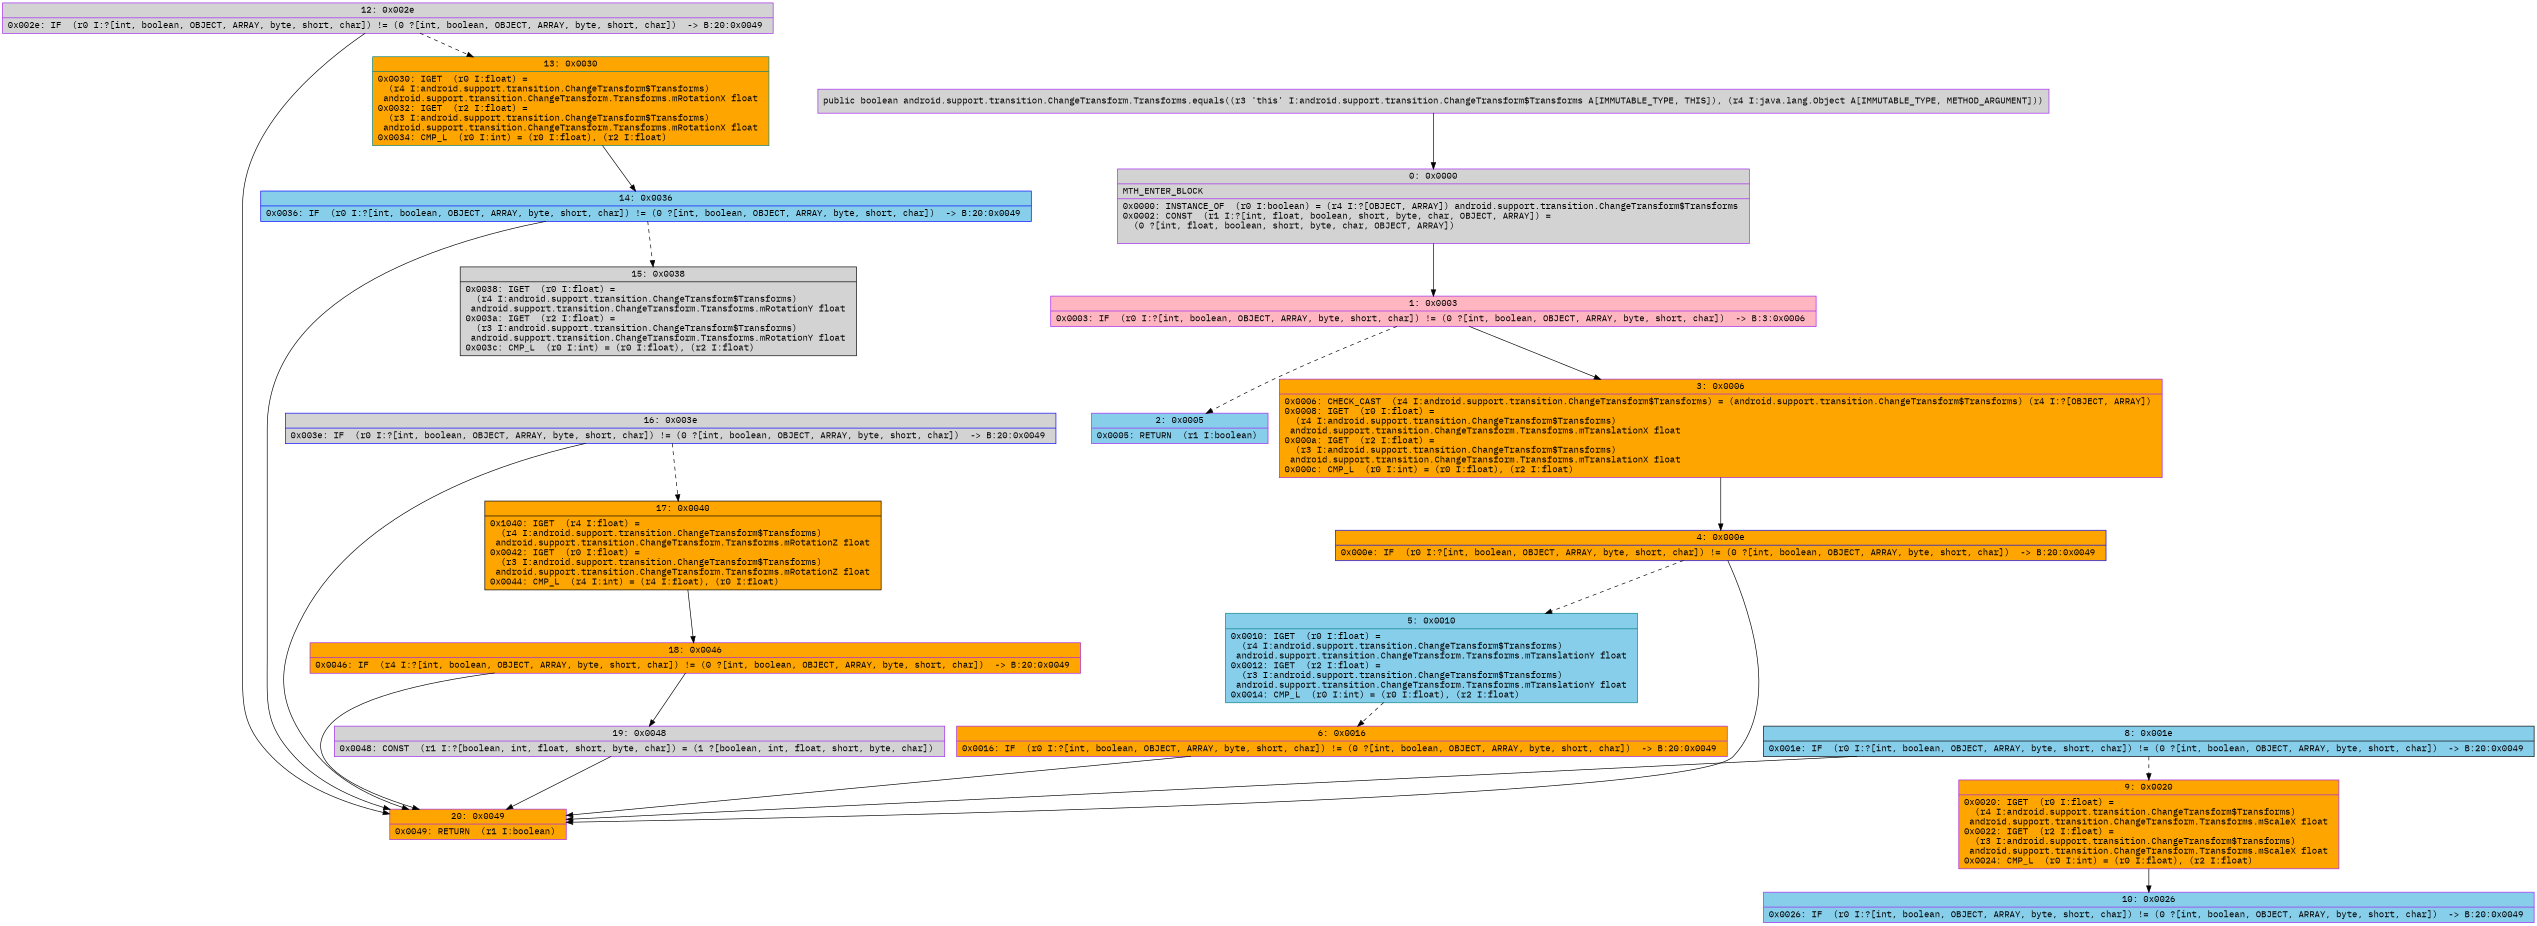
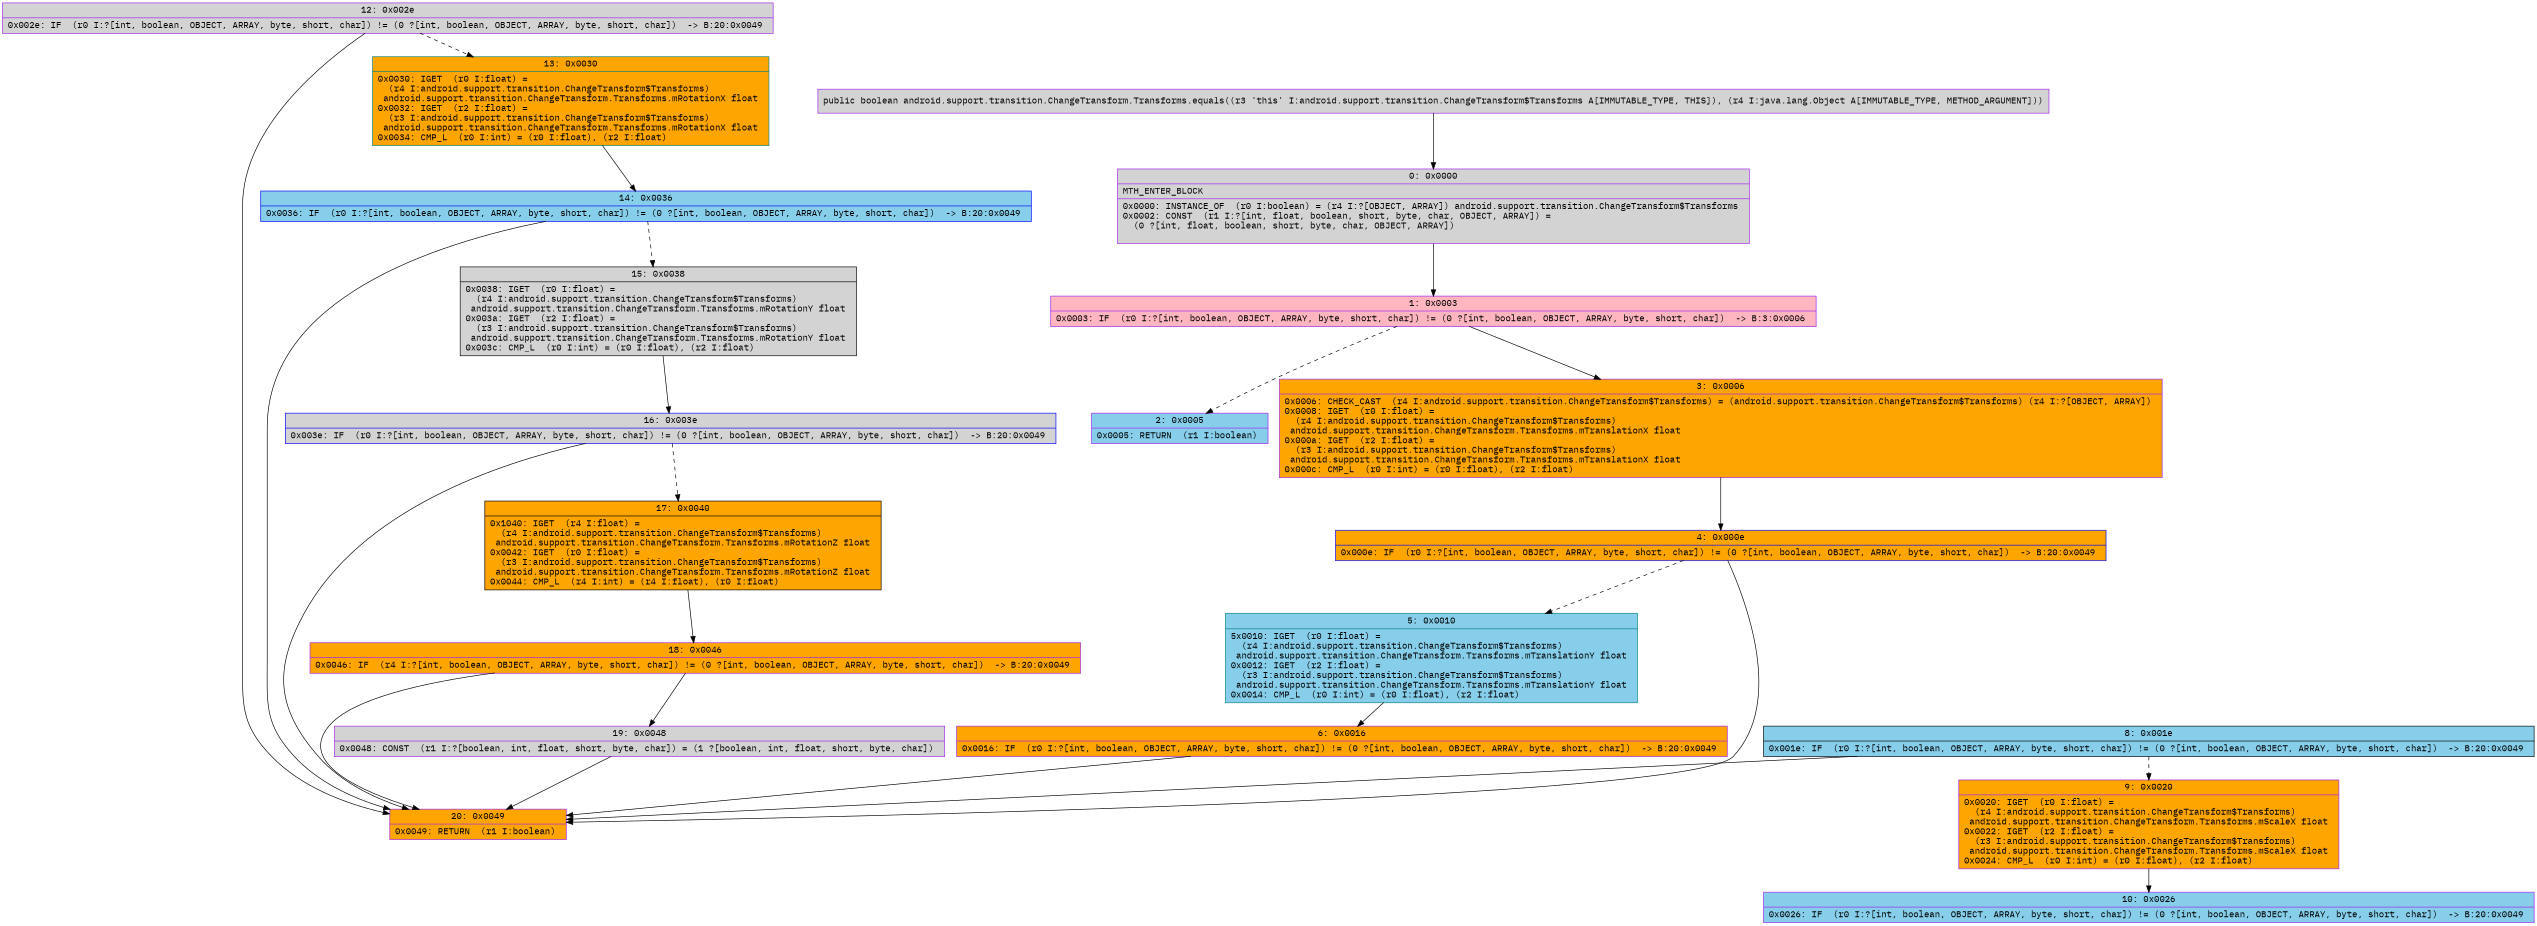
  digraph {
    fontname="IBM Plex Mono"
    node [color=purple fillcolor=orange fontname="IBM Plex Mono" shape=record style=filled]
    edge [fontname="IBM Plex Mono"]
    n1 [fillcolor=lightgrey label="{0\:\ 0x0000|MTH_ENTER_BLOCK\l|0x0000: INSTANCE_OF  (r0 I:boolean) = (r4 I:?[OBJECT, ARRAY]) android.support.transition.ChangeTransform$Transforms \l0x0002: CONST  (r1 I:?[int, float, boolean, short, byte, char, OBJECT, ARRAY]) = \l  (0 ?[int, float, boolean, short, byte, char, OBJECT, ARRAY])\l \l}"]
    n2 [fillcolor=lightpink label="{1\:\ 0x0003|0x0003: IF  (r0 I:?[int, boolean, OBJECT, ARRAY, byte, short, char]) != (0 ?[int, boolean, OBJECT, ARRAY, byte, short, char])  \-\> B:3:0x0006 \l}"]
    n3 [fillcolor=skyblue label="{2\:\ 0x0005|0x0005: RETURN  (r1 I:boolean) \l}"]
    n4 [label="{3\:\ 0x0006|0x0006: CHECK_CAST  (r4 I:android.support.transition.ChangeTransform$Transforms) = (android.support.transition.ChangeTransform$Transforms) (r4 I:?[OBJECT, ARRAY]) \l0x0008: IGET  (r0 I:float) = \l  (r4 I:android.support.transition.ChangeTransform$Transforms)\l android.support.transition.ChangeTransform.Transforms.mTranslationX float \l0x000a: IGET  (r2 I:float) = \l  (r3 I:android.support.transition.ChangeTransform$Transforms)\l android.support.transition.ChangeTransform.Transforms.mTranslationX float \l0x000c: CMP_L  (r0 I:int) = (r0 I:float), (r2 I:float) \l}"]
    n5 [color=blue label="{4\:\ 0x000e|0x000e: IF  (r0 I:?[int, boolean, OBJECT, ARRAY, byte, short, char]) != (0 ?[int, boolean, OBJECT, ARRAY, byte, short, char])  \-\> B:20:0x0049 \l}"]
-   n6 [color=teal fillcolor=skyblue label="{5\:\ 0x0010|0x0010: IGET  (r0 I:float) = \l  (r4 I:android.support.transition.ChangeTransform$Transforms)\l android.support.transition.ChangeTransform.Transforms.mTranslationY float \l0x0012: IGET  (r2 I:float) = \l  (r3 I:android.support.transition.ChangeTransform$Transforms)\l android.support.transition.ChangeTransform.Transforms.mTranslationY float \l0x0014: CMP_L  (r0 I:int) = (r0 I:float), (r2 I:float) \l}"]
+   n6 [color=teal fillcolor=skyblue label="{5\:\ 0x0010|5x0010: IGET  (r0 I:float) = \l  (r4 I:android.support.transition.ChangeTransform$Transforms)\l android.support.transition.ChangeTransform.Transforms.mTranslationY float \l0x0012: IGET  (r2 I:float) = \l  (r3 I:android.support.transition.ChangeTransform$Transforms)\l android.support.transition.ChangeTransform.Transforms.mTranslationY float \l0x0014: CMP_L  (r0 I:int) = (r0 I:float), (r2 I:float) \l}"]
    n7 [label="{20\:\ 0x0049|0x0049: RETURN  (r1 I:boolean) \l}"]
    n8 [label="{6\:\ 0x0016|0x0016: IF  (r0 I:?[int, boolean, OBJECT, ARRAY, byte, short, char]) != (0 ?[int, boolean, OBJECT, ARRAY, byte, short, char])  \-\> B:20:0x0049 \l}"]
    n9 [color=black fillcolor=skyblue label="{8\:\ 0x001e|0x001e: IF  (r0 I:?[int, boolean, OBJECT, ARRAY, byte, short, char]) != (0 ?[int, boolean, OBJECT, ARRAY, byte, short, char])  \-\> B:20:0x0049 \l}"]
    n10 [label="{9\:\ 0x0020|0x0020: IGET  (r0 I:float) = \l  (r4 I:android.support.transition.ChangeTransform$Transforms)\l android.support.transition.ChangeTransform.Transforms.mScaleX float \l0x0022: IGET  (r2 I:float) = \l  (r3 I:android.support.transition.ChangeTransform$Transforms)\l android.support.transition.ChangeTransform.Transforms.mScaleX float \l0x0024: CMP_L  (r0 I:int) = (r0 I:float), (r2 I:float) \l}"]
    n11 [fillcolor=skyblue label="{10\:\ 0x0026|0x0026: IF  (r0 I:?[int, boolean, OBJECT, ARRAY, byte, short, char]) != (0 ?[int, boolean, OBJECT, ARRAY, byte, short, char])  \-\> B:20:0x0049 \l}"]
    n12 [fillcolor=lightgrey label="{12\:\ 0x002e|0x002e: IF  (r0 I:?[int, boolean, OBJECT, ARRAY, byte, short, char]) != (0 ?[int, boolean, OBJECT, ARRAY, byte, short, char])  \-\> B:20:0x0049 \l}"]
    n13 [color=teal label="{13\:\ 0x0030|0x0030: IGET  (r0 I:float) = \l  (r4 I:android.support.transition.ChangeTransform$Transforms)\l android.support.transition.ChangeTransform.Transforms.mRotationX float \l0x0032: IGET  (r2 I:float) = \l  (r3 I:android.support.transition.ChangeTransform$Transforms)\l android.support.transition.ChangeTransform.Transforms.mRotationX float \l0x0034: CMP_L  (r0 I:int) = (r0 I:float), (r2 I:float) \l}"]
    n14 [color=blue fillcolor=skyblue label="{14\:\ 0x0036|0x0036: IF  (r0 I:?[int, boolean, OBJECT, ARRAY, byte, short, char]) != (0 ?[int, boolean, OBJECT, ARRAY, byte, short, char])  \-\> B:20:0x0049 \l}"]
    n15 [color=black fillcolor=lightgrey label="{15\:\ 0x0038|0x0038: IGET  (r0 I:float) = \l  (r4 I:android.support.transition.ChangeTransform$Transforms)\l android.support.transition.ChangeTransform.Transforms.mRotationY float \l0x003a: IGET  (r2 I:float) = \l  (r3 I:android.support.transition.ChangeTransform$Transforms)\l android.support.transition.ChangeTransform.Transforms.mRotationY float \l0x003c: CMP_L  (r0 I:int) = (r0 I:float), (r2 I:float) \l}"]
    n16 [color=blue fillcolor=lightgrey label="{16\:\ 0x003e|0x003e: IF  (r0 I:?[int, boolean, OBJECT, ARRAY, byte, short, char]) != (0 ?[int, boolean, OBJECT, ARRAY, byte, short, char])  \-\> B:20:0x0049 \l}"]
    n17 [color=black label="{17\:\ 0x0040|0x1040: IGET  (r4 I:float) = \l  (r4 I:android.support.transition.ChangeTransform$Transforms)\l android.support.transition.ChangeTransform.Transforms.mRotationZ float \l0x0042: IGET  (r0 I:float) = \l  (r3 I:android.support.transition.ChangeTransform$Transforms)\l android.support.transition.ChangeTransform.Transforms.mRotationZ float \l0x0044: CMP_L  (r4 I:int) = (r4 I:float), (r0 I:float) \l}"]
    n18 [label="{18\:\ 0x0046|0x0046: IF  (r4 I:?[int, boolean, OBJECT, ARRAY, byte, short, char]) != (0 ?[int, boolean, OBJECT, ARRAY, byte, short, char])  \-\> B:20:0x0049 \l}"]
    n19 [fillcolor=lightgrey label="{19\:\ 0x0048|0x0048: CONST  (r1 I:?[boolean, int, float, short, byte, char]) = (1 ?[boolean, int, float, short, byte, char]) \l}"]
    n20 [fillcolor=lightgrey label="{public boolean android.support.transition.ChangeTransform.Transforms.equals((r3 'this' I:android.support.transition.ChangeTransform$Transforms A[IMMUTABLE_TYPE, THIS]), (r4 I:java.lang.Object A[IMMUTABLE_TYPE, METHOD_ARGUMENT])) }"]
    n1 -> n2
    n2 -> n3 [style=dashed]
    n2 -> n4
    n4 -> n5
    n5 -> n6 [style=dashed]
    n5 -> n7
-   n6 -> n8 [style=dashed]
+   n6 -> n8
    n8 -> n7
    n9 -> n7
    n9 -> n10 [style=dashed]
    n10 -> n11
    n12 -> n7
    n12 -> n13 [style=dashed]
    n13 -> n14
    n14 -> n7
    n14 -> n15 [style=dashed]
+   n15 -> n16
    n16 -> n7
    n16 -> n17 [style=dashed]
    n17 -> n18
    n18 -> n7
    n18 -> n19 [style=solid]
    n19 -> n7
    n20 -> n1
  }
